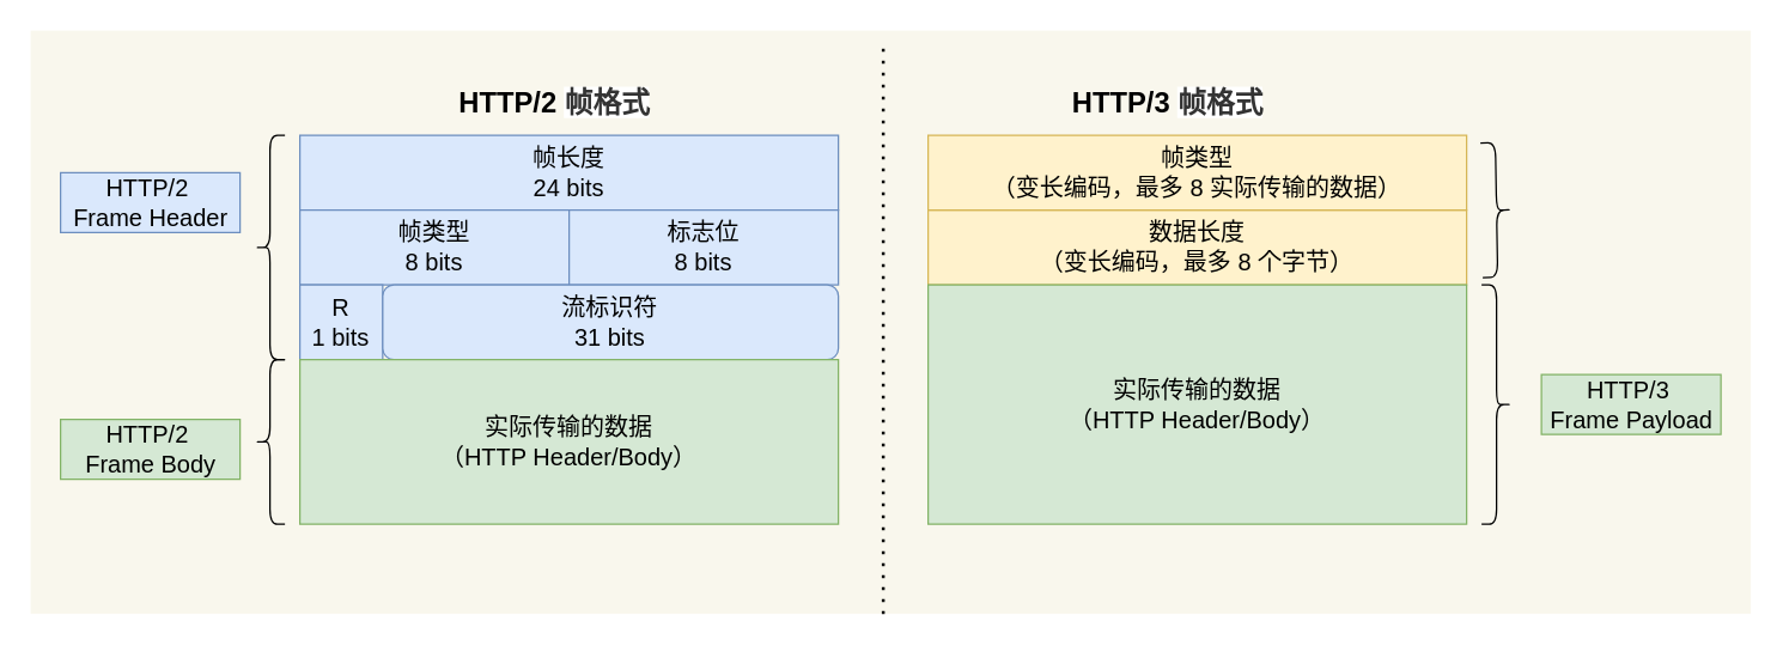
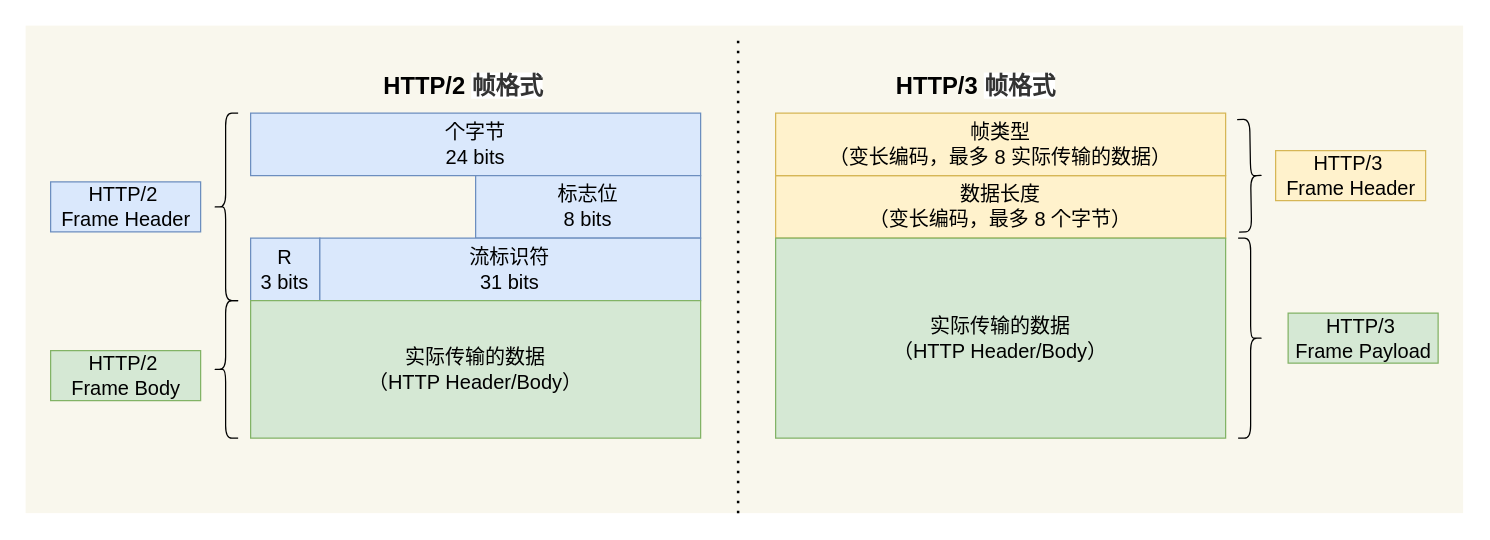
  <mxCell id="0" />
  <mxCell id="1" parent="0" />
  <mxCell id="2" value="" style="rounded=0;whiteSpace=wrap;html=1;fontSize=16;fillColor=#f9f7ed;strokeColor=none;" vertex="1" parent="1"><mxGeometry x="20" width="1150" height="390" as="geometry" y="20" /></mxCell>
- <mxCell id="3" value="帧长度&lt;br&gt;24 bits" style="rounded=0;whiteSpace=wrap;html=1;fontSize=16;fillColor=#dae8fc;strokeColor=#6c8ebf;" vertex="1" parent="1"><mxGeometry x="200" y="90" width="360" height="50" as="geometry" /></mxCell>
- <mxCell id="4" value="帧类型&lt;br&gt;8 bits" style="rounded=0;whiteSpace=wrap;html=1;fontSize=16;fillColor=#dae8fc;strokeColor=#6c8ebf;" vertex="1" parent="1"><mxGeometry x="200" y="140" width="180" height="50" as="geometry" /></mxCell>
+ <mxCell id="3" value="个字节&lt;br&gt;24 bits" style="rounded=0;whiteSpace=wrap;html=1;fontSize=16;fillColor=#dae8fc;strokeColor=#6c8ebf;" vertex="1" parent="1"><mxGeometry x="200" y="90" width="360" height="50" as="geometry" /></mxCell>
  <mxCell id="5" value="标志位&lt;br&gt;8 bits" style="rounded=0;whiteSpace=wrap;html=1;fontSize=16;fillColor=#dae8fc;strokeColor=#6c8ebf;" vertex="1" parent="1"><mxGeometry x="380" y="140" width="180" height="50" as="geometry" /></mxCell>
- <mxCell id="6" value="R&lt;br&gt;1 bits" style="rounded=0;whiteSpace=wrap;html=1;fontSize=16;fillColor=#dae8fc;strokeColor=#6c8ebf;" vertex="1" parent="1"><mxGeometry x="200" y="190" width="55.385" height="50" as="geometry" /></mxCell>
- <mxCell id="7" value="流标识符&lt;br&gt;31 bits" style="whiteSpace=wrap;html=1;fontSize=16;fillColor=#dae8fc;strokeColor=#6c8ebf;rounded=1;" vertex="1" parent="1"><mxGeometry x="255.385" y="190" width="304.615" height="50" as="geometry" /></mxCell>
+ <mxCell id="6" value="R&lt;br&gt;3 bits" style="rounded=0;whiteSpace=wrap;html=1;fontSize=16;fillColor=#dae8fc;strokeColor=#6c8ebf;" vertex="1" parent="1"><mxGeometry x="200" y="190" width="55.385" height="50" as="geometry" /></mxCell>
+ <mxCell id="7" value="流标识符&lt;br&gt;31 bits" style="rounded=0;whiteSpace=wrap;html=1;fontSize=16;fillColor=#dae8fc;strokeColor=#6c8ebf;" vertex="1" parent="1"><mxGeometry x="255.385" y="190" width="304.615" height="50" as="geometry" /></mxCell>
  <mxCell id="8" value="实际传输的数据&lt;br&gt;（HTTP Header/Body）" style="rounded=0;whiteSpace=wrap;html=1;fontSize=16;fillColor=#d5e8d4;strokeColor=#82b366;" vertex="1" parent="1"><mxGeometry x="200" y="240" width="360" height="110" as="geometry" /></mxCell>
- <mxCell id="9" value="&lt;span style=&quot;font-size: 16px;&quot;&gt;HTTP/2&amp;nbsp;&lt;br style=&quot;font-size: 16px;&quot;&gt;&lt;/span&gt;Frame&amp;nbsp;Header" style="text;html=1;align=center;verticalAlign=middle;resizable=0;points=[];autosize=1;fontSize=16;fillColor=#dae8fc;strokeColor=#6c8ebf;" vertex="1" parent="1"><mxGeometry x="40" y="115" width="120" height="40" as="geometry" /></mxCell>
+ <mxCell id="9" value="&lt;span style=&quot;font-size: 16px;&quot;&gt;HTTP/2&amp;nbsp;&lt;br style=&quot;font-size: 16px;&quot;&gt;&lt;/span&gt;Frame&amp;nbsp;Header" style="text;html=1;align=center;verticalAlign=middle;resizable=0;points=[];autosize=1;fontSize=16;fillColor=#dae8fc;strokeColor=#6c8ebf;" vertex="1" parent="1"><mxGeometry y="145" width="120" height="40" as="geometry" x="40" /></mxCell>
  <mxCell id="10" value="HTTP/2&amp;nbsp;&lt;br&gt;Frame&amp;nbsp;Body" style="text;html=1;align=center;verticalAlign=middle;resizable=0;points=[];autosize=1;fontSize=16;fillColor=#d5e8d4;strokeColor=#82b366;" vertex="1" parent="1"><mxGeometry y="280" width="120" height="40" as="geometry" x="40" /></mxCell>
  <mxCell id="11" value="" style="shape=curlyBracket;whiteSpace=wrap;html=1;rounded=1;fontSize=16;" vertex="1" parent="1"><mxGeometry x="170" y="90" width="20" height="150" as="geometry" /></mxCell>
  <mxCell id="12" value="" style="shape=curlyBracket;whiteSpace=wrap;html=1;rounded=1;fontSize=16;" vertex="1" parent="1"><mxGeometry x="170" y="240" width="20" height="110" as="geometry" /></mxCell>
  <mxCell id="13" value="HTTP/2&amp;nbsp;&lt;span style=&quot;font-size: 19px ; color: rgb(51 , 51 , 51) ; font-family: &amp;quot;pingfang sc&amp;quot; , &amp;quot;lantinghei sc&amp;quot; , &amp;quot;microsoft yahei&amp;quot; , &amp;quot;hiragino sans gb&amp;quot; , &amp;quot;microsoft sans serif&amp;quot; , &amp;quot;wenquanyi micro hei&amp;quot; , &amp;quot;helvetica&amp;quot; , sans-serif ; background-color: rgb(255 , 255 , 255)&quot;&gt;帧格式&lt;/span&gt;&lt;br style=&quot;font-size: 19px&quot;&gt;&amp;nbsp;" style="text;html=1;align=center;verticalAlign=middle;resizable=0;points=[];autosize=1;fontSize=19;fontStyle=1" vertex="1" parent="1"><mxGeometry x="300" y="55" width="140" height="50" as="geometry" /></mxCell>
  <mxCell id="14" value="" style="endArrow=none;dashed=1;html=1;dashPattern=1 3;strokeWidth=2;fontSize=19;" edge="1" parent="1"><mxGeometry width="50" height="50" relative="1" as="geometry"><mxPoint x="590" y="410" as="sourcePoint" /><mxPoint x="590" y="30" as="targetPoint" /></mxGeometry></mxCell>
  <mxCell id="15" value="数据长度&lt;br&gt;（变长编码，最多 8 个字节）" style="rounded=0;whiteSpace=wrap;html=1;fontSize=16;fillColor=#fff2cc;strokeColor=#d6b656;" vertex="1" parent="1"><mxGeometry x="620" y="140" width="360" height="50" as="geometry" /></mxCell>
  <mxCell id="16" value="实际传输的数据&lt;br&gt;（HTTP Header/Body）" style="rounded=0;whiteSpace=wrap;html=1;fontSize=16;fillColor=#d5e8d4;strokeColor=#82b366;" vertex="1" parent="1"><mxGeometry x="620" y="190" width="360" height="160" as="geometry" /></mxCell>
+ <mxCell id="17" value="&lt;span style=&quot;font-size: 16px&quot;&gt;HTTP/3&amp;nbsp;&lt;br style=&quot;font-size: 16px&quot;&gt;&lt;/span&gt;Frame&amp;nbsp;Header" style="text;html=1;align=center;verticalAlign=middle;resizable=0;points=[];autosize=1;fontSize=16;fillColor=#fff2cc;strokeColor=#d6b656;" vertex="1" parent="1"><mxGeometry x="1020" y="120" width="120" height="40" as="geometry" /></mxCell>
  <mxCell id="18" value="HTTP/3&amp;nbsp;&lt;br&gt;Frame&amp;nbsp;Payload" style="text;html=1;align=center;verticalAlign=middle;resizable=0;points=[];autosize=1;fontSize=16;fillColor=#d5e8d4;strokeColor=#82b366;" vertex="1" parent="1"><mxGeometry x="1030" y="250" width="120" height="40" as="geometry" /></mxCell>
  <mxCell id="19" value="" style="shape=curlyBracket;whiteSpace=wrap;html=1;rounded=1;fontSize=16;rotation=-181;size=0.5;" vertex="1" parent="1"><mxGeometry x="990" y="95" width="20" height="90" as="geometry" /></mxCell>
  <mxCell id="20" value="" style="shape=curlyBracket;whiteSpace=wrap;html=1;rounded=1;fontSize=16;rotation=-180;" vertex="1" parent="1"><mxGeometry x="990" y="190" width="20" height="160" as="geometry" /></mxCell>
  <mxCell id="21" value="HTTP/3&amp;nbsp;&lt;span style=&quot;font-size: 19px ; color: rgb(51 , 51 , 51) ; font-family: &amp;quot;pingfang sc&amp;quot; , &amp;quot;lantinghei sc&amp;quot; , &amp;quot;microsoft yahei&amp;quot; , &amp;quot;hiragino sans gb&amp;quot; , &amp;quot;microsoft sans serif&amp;quot; , &amp;quot;wenquanyi micro hei&amp;quot; , &amp;quot;helvetica&amp;quot; , sans-serif ; background-color: rgb(255 , 255 , 255)&quot;&gt;帧格式&lt;/span&gt;&lt;br style=&quot;font-size: 19px&quot;&gt;&amp;nbsp;" style="text;html=1;align=center;verticalAlign=middle;resizable=0;points=[];autosize=1;fontSize=19;fontStyle=1" vertex="1" parent="1"><mxGeometry x="710" y="55" width="140" height="50" as="geometry" /></mxCell>
  <mxCell id="22" value="帧类型&lt;br&gt;（变长编码，最多 8 实际传输的数据）" style="rounded=0;whiteSpace=wrap;html=1;fontSize=16;fillColor=#fff2cc;strokeColor=#d6b656;" vertex="1" parent="1"><mxGeometry x="620" y="90" width="360" height="50" as="geometry" /></mxCell>
